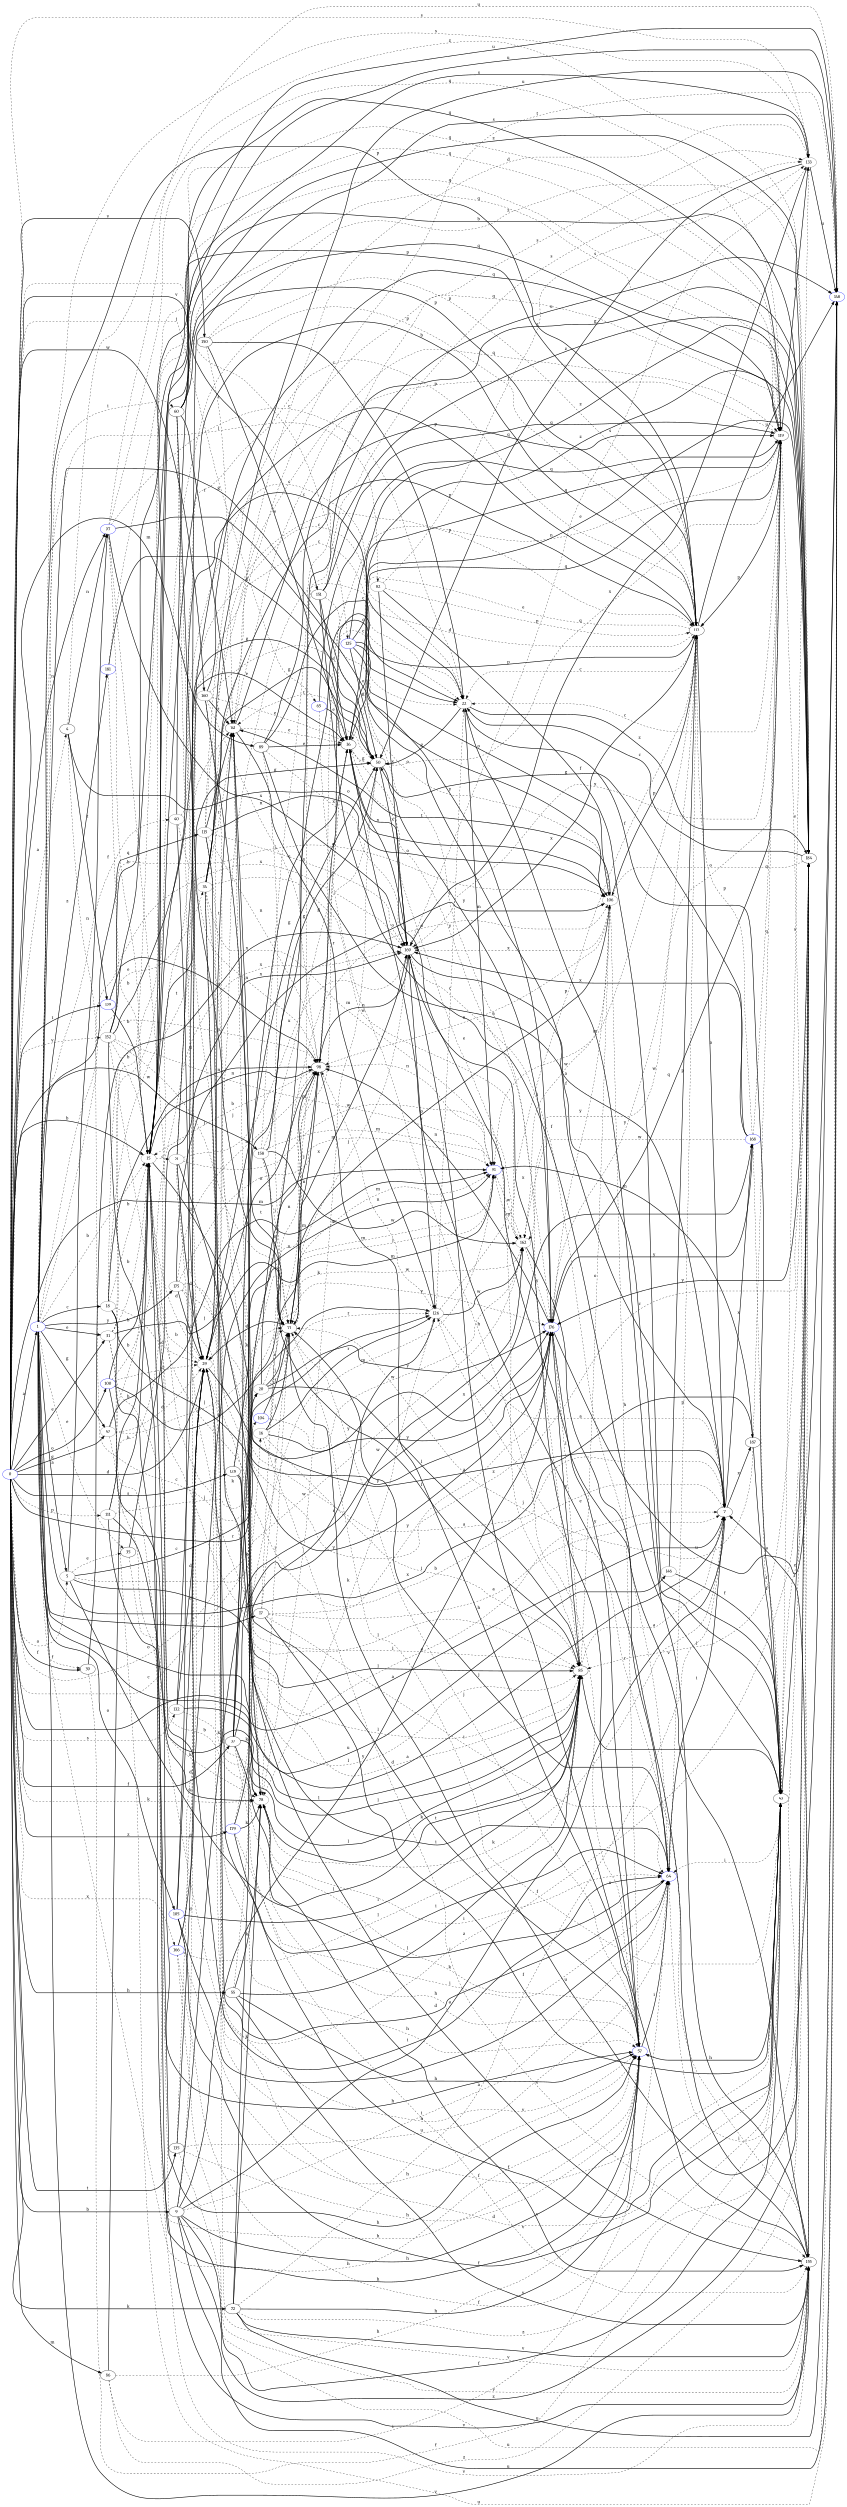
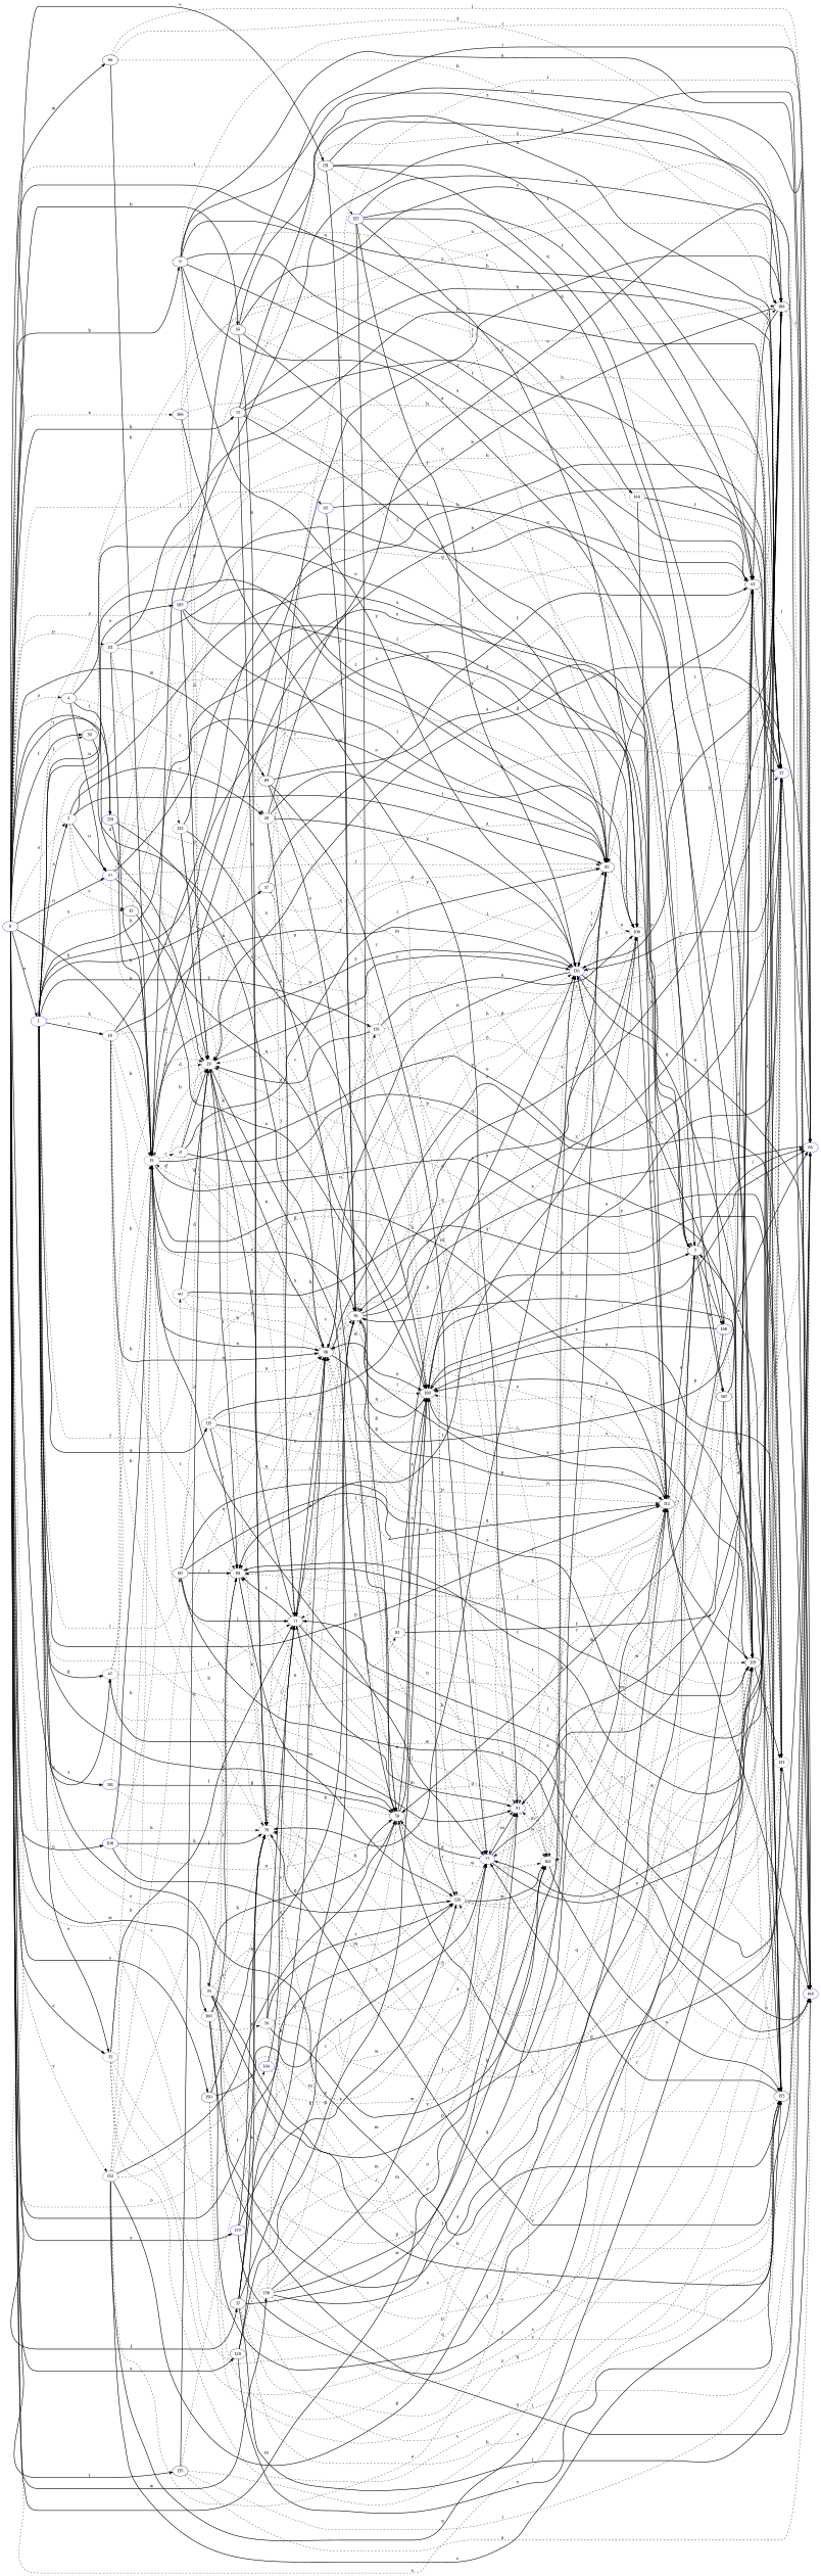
  strict digraph {
    fontname=Merriweather
    rankdir=LR
    node [color=black fontname=Merriweather]
    edge [fontname=Merriweather style=bold]
    0 [color=blue]
    1 [color=blue]
    4
    5 [color=gray40]
    9
    15 [color=gray40]
    16 [color=gray40]
    29 [color=gray40]
    31 [color=gray40]
    37
    39
    47 [color=gray40]
    55
    65 [color=blue]
    72
    78 [color=gray40]
    86
    89
    91 [color=blue]
    97 [color=blue]
    100 [color=blue]
    104 [color=blue]
    111 [color=gray40]
    125 [color=blue]
    126 [color=gray40]
    128
    132 [color=gray40]
    133 [color=gray40]
    135
    139 [color=blue]
    146 [color=gray40]
    150
    151
    152 [color=gray40]
    158 [color=gray40]
    160 [color=gray40]
    166 [color=blue]
    179 [color=blue]
    7
    17
    18 [color=gray40]
    34 [color=gray40]
    35
    40 [color=gray40]
    50
    57 [color=blue]
    60
    82 [color=gray40]
    85
    105 [color=blue]
    106 [color=gray40]
    112
    115 [color=gray40]
    155
    167
    175 [color=gray40]
    181 [color=blue]
    20 [color=gray40]
    184
    162 [color=gray40]
    64 [color=blue]
    168 [color=blue]
    43
    148 [color=blue]
    176 [color=blue]
    21 [color=gray40]
-   22 [color=gray40]
+   22 [color=blue]
    36
    98
    71
    141
    119
    169
    0 -> 1 [label=a]
    0 -> 4 [label=a style=dashed]
    0 -> 5 [label=a style=dashed]
    0 -> 9 [label=b]
    0 -> 15 [label=b]
    0 -> 16 [label=c style=dashed]
    0 -> 29 [label=d]
    0 -> 31 [label=e]
    0 -> 37 [label=f]
    0 -> 39 [label=f]
    0 -> 47 [label=g]
    0 -> 55 [label=h]
    0 -> 65 [label=j style=dashed]
    0 -> 72 [label=k]
    0 -> 78 [label=k style=dashed]
    0 -> 86 [label=m]
    0 -> 89 [label=m]
    0 -> 91 [label=m]
    0 -> 97 [label=n]
    0 -> 100 [label=o]
    0 -> 104 [label=o style=dashed]
    0 -> 111 [label=p style=dashed]
    0 -> 125 [label=r style=dashed]
    0 -> 126 [label=r]
    0 -> 128 [label=s]
    0 -> 132 [label=s style=dashed]
    0 -> 133 [label=s style=dashed]
    0 -> 135 [label=t]
    0 -> 139 [label=t]
    0 -> 146 [label=u]
    0 -> 150 [label=v]
    0 -> 151 [label=v]
    0 -> 152 [label=v style=dashed]
    0 -> 158 [label=w]
    0 -> 160 [label=w]
    0 -> 166 [label=x style=dashed]
    0 -> 179 [label=z]
    1 -> 5 [label=a]
    1 -> 15 [label=b style=dashed]
    1 -> 31 [label=e]
    1 -> 39 [label=f style=dashed]
    1 -> 47 [label=g]
    1 -> 133 [label=s style=dashed]
    1 -> 7 [label=a]
    1 -> 17 [label=c]
    1 -> 18 [label=c]
    1 -> 34 [label=e style=dashed]
    1 -> 35 [label=e style=dashed]
    1 -> 40 [label=f style=dashed]
    1 -> 50 [label=g]
    1 -> 57 [label=h style=dashed]
    1 -> 60 [label=i style=dashed]
    1 -> 82 [label=l style=dashed]
    1 -> 85 [label=l]
    1 -> 105 [label=o]
    1 -> 106 [label=o style=dashed]
    1 -> 112 [label=p]
    1 -> 115 [label=q]
    1 -> 155 [label=v]
    1 -> 167 [label=x]
    1 -> 175 [label=y]
    1 -> 181 [label=z]
    4 -> 97 [label=n]
    4 -> 139 [label=t]
    4 -> 106 [label=o]
    4 -> 20 [label=c style=dashed]
    4 -> 184 [label=z style=dashed]
    5 -> 97 [label=n]
    5 -> 7 [label=a]
    5 -> 35 [label=e style=dashed]
    5 -> 85 [label=l]
    5 -> 20 [label=c]
    5 -> 162 [label=w style=dashed]
    9 -> 29 [label=d style=dashed]
    9 -> 7 [label=a]
    9 -> 57 [label=h]
    9 -> 184 [label=z]
    9 -> 64 [label=i style=dashed]
    9 -> 168 [label=x]
    9 -> 43 [label=f]
    9 -> 148 [label=u]
    9 -> 176 [label=y]
    15 -> 29 [label=d style=dashed]
    15 -> 133 [label=s]
    15 -> 57 [label=h]
    15 -> 64 [label=i]
    15 -> 148 [label=u]
    15 -> 176 [label=y]
    15 -> 21 [label=c style=dashed]
    15 -> 22 [label=c]
    15 -> 36 [label=e]
    15 -> 98 [label=n]
    16 -> 126 [label=r]
    16 -> 85 [label=l style=dashed]
    16 -> 155 [label=v style=dashed]
    16 -> 176 [label=y]
    16 -> 22 [label=c style=dashed]
    16 -> 98 [label=n style=dashed]
    16 -> 71 [label=j]
    29 -> 15 [label=b style=dashed]
    29 -> 50 [label=g]
    29 -> 57 [label=h style=dashed]
    29 -> 176 [label=y]
    29 -> 98 [label=n]
    29 -> 141 [label=t]
    31 -> 15 [label=b style=dashed]
    31 -> 57 [label=h style=dashed]
    31 -> 112 [label=p style=dashed]
    31 -> 155 [label=v style=dashed]
    31 -> 71 [label=j]
    31 -> 119 [label=q style=dashed]
    37 -> 78 [label=k]
    37 -> 50 [label=g]
    37 -> 57 [label=h style=dashed]
    37 -> 155 [label=v style=dashed]
    37 -> 162 [label=w]
    37 -> 64 [label=i]
    37 -> 36 [label=e]
    37 -> 98 [label=n]
    39 -> 43 [label=f style=dashed]
    39 -> 169 [label=x]
    47 -> 15 [label=b style=dashed]
    47 -> 29 [label=d style=dashed]
    47 -> 91 [label=m]
    47 -> 148 [label=u style=dashed]
    47 -> 71 [label=j style=dashed]
    55 -> 78 [label=k]
    55 -> 57 [label=h]
    55 -> 85 [label=l]
    55 -> 106 [label=o style=dashed]
    55 -> 155 [label=v]
    65 -> 57 [label=h style=dashed]
    65 -> 36 [label=e]
    65 -> 119 [label=q]
    72 -> 78 [label=k]
    72 -> 7 [label=a style=dashed]
    72 -> 57 [label=h]
    72 -> 106 [label=o]
    72 -> 155 [label=v]
    72 -> 184 [label=z style=dashed]
    72 -> 148 [label=u]
    78 -> 15 [label=b style=dashed]
    78 -> 155 [label=v]
    78 -> 64 [label=i style=dashed]
    78 -> 71 [label=j style=dashed]
    86 -> 15 [label=b]
    86 -> 57 [label=h style=dashed]
    86 -> 184 [label=z style=dashed]
    86 -> 64 [label=i style=dashed]
    89 -> 7 [label=a]
    89 -> 184 [label=z]
    89 -> 22 [label=c]
    89 -> 36 [label=e]
    89 -> 71 [label=j style=dashed]
    89 -> 169 [label=x style=dashed]
    91 -> 162 [label=w style=dashed]
    91 -> 98 [label=n style=dashed]
    91 -> 71 [label=j style=dashed]
    97 -> 15 [label=b style=dashed]
    97 -> 85 [label=l style=dashed]
    97 -> 106 [label=o]
    97 -> 148 [label=u style=dashed]
    97 -> 22 [label=c style=dashed]
    97 -> 119 [label=q style=dashed]
    97 -> 169 [label=x]
    100 -> 15 [label=b]
    100 -> 29 [label=d style=dashed]
    100 -> 78 [label=k]
    100 -> 126 [label=r]
    100 -> 169 [label=x style=dashed]
    104 -> 162 [label=w style=dashed]
    104 -> 71 [label=j]
    111 -> 15 [label=b]
    111 -> 57 [label=h]
    111 -> 85 [label=l]
    111 -> 22 [label=c style=dashed]
    111 -> 71 [label=j style=dashed]
    125 -> 50 [label=g]
    125 -> 106 [label=o]
    125 -> 184 [label=z]
    125 -> 43 [label=f]
    125 -> 176 [label=y]
    125 -> 119 [label=q]
    126 -> 78 [label=k style=dashed]
    126 -> 7 [label=a style=dashed]
    126 -> 112 [label=p style=dashed]
    126 -> 162 [label=w]
    126 -> 22 [label=c style=dashed]
    126 -> 98 [label=n style=dashed]
    128 -> 78 [label=k]
    128 -> 91 [label=m style=dashed]
    128 -> 155 [label=v]
    128 -> 169 [label=x]
    132 -> 29 [label=d]
    132 -> 78 [label=k style=dashed]
    132 -> 50 [label=g]
    132 -> 85 [label=l]
    133 -> 29 [label=d style=dashed]
    133 -> 50 [label=g]
    133 -> 148 [label=u]
    133 -> 169 [label=x]
    135 -> 29 [label=d]
    135 -> 57 [label=h style=dashed]
-   135 -> 64 [label=u style=dashed]
+   135 -> 64 [label=i style=dashed]
    135 -> 148 [label=u style=dashed]
    135 -> 22 [label=c style=dashed]
    139 -> 15 [label=b]
    139 -> 98 [label=n]
    139 -> 169 [label=x style=dashed]
    146 -> 112 [label=p]
    146 -> 43 [label=f]
    150 -> 112 [label=p style=dashed]
    150 -> 184 [label=z style=dashed]
    150 -> 22 [label=c]
    150 -> 36 [label=e]
    150 -> 141 [label=t style=dashed]
    151 -> 85 [label=l style=dashed]
    151 -> 184 [label=z]
    151 -> 43 [label=f]
    151 -> 36 [label=e]
    151 -> 119 [label=q]
    152 -> 15 [label=b style=dashed]
    152 -> 91 [label=m style=dashed]
    152 -> 7 [label=a style=dashed]
    152 -> 50 [label=g]
    152 -> 112 [label=p]
    152 -> 155 [label=v]
    152 -> 98 [label=n style=dashed]
    152 -> 71 [label=j style=dashed]
    152 -> 119 [label=q]
    158 -> 91 [label=m style=dashed]
    158 -> 133 [label=s style=dashed]
    158 -> 50 [label=g style=dashed]
    158 -> 85 [label=l]
    158 -> 162 [label=w]
    158 -> 22 [label=c]
    158 -> 71 [label=j style=dashed]
    160 -> 78 [label=k style=dashed]
    160 -> 7 [label=a]
    160 -> 106 [label=o style=dashed]
    160 -> 36 [label=e style=dashed]
    160 -> 98 [label=n style=dashed]
    160 -> 141 [label=t]
    160 -> 119 [label=q]
    166 -> 29 [label=d style=dashed]
    166 -> 91 [label=m]
    166 -> 85 [label=l style=dashed]
    166 -> 155 [label=v style=dashed]
    166 -> 43 [label=f style=dashed]
    179 -> 78 [label=k]
    179 -> 91 [label=m style=dashed]
    179 -> 126 [label=r]
    179 -> 64 [label=i style=dashed]
    179 -> 43 [label=f]
    7 -> 15 [label=b style=dashed]
    7 -> 78 [label=k style=dashed]
    7 -> 167 [label=x]
    7 -> 64 [label=i]
    7 -> 168 [label=x]
    17 -> 7 [label=a style=dashed]
    17 -> 64 [label=i style=dashed]
    17 -> 43 [label=f]
    17 -> 176 [label=y style=dashed]
    17 -> 98 [label=n style=dashed]
    17 -> 71 [label=j style=dashed]
    18 -> 15 [label=b style=dashed]
    18 -> 29 [label=d style=dashed]
    18 -> 78 [label=k style=dashed]
    18 -> 57 [label=h]
    18 -> 176 [label=y]
    18 -> 98 [label=n]
    18 -> 141 [label=t style=dashed]
    18 -> 119 [label=q style=dashed]
    34 -> 91 [label=m style=dashed]
    34 -> 7 [label=a style=dashed]
    34 -> 50 [label=g]
    34 -> 112 [label=p]
    34 -> 155 [label=v style=dashed]
    34 -> 162 [label=w style=dashed]
    34 -> 64 [label=i]
    34 -> 148 [label=u]
    34 -> 141 [label=t style=dashed]
    34 -> 119 [label=q style=dashed]
    35 -> 184 [label=z style=dashed]
    35 -> 169 [label=x]
    40 -> 29 [label=d]
    40 -> 133 [label=s]
    40 -> 112 [label=p style=dashed]
    40 -> 98 [label=n style=dashed]
    50 -> 78 [label=k style=dashed]
-   106 -> 162 [label=w style=dashed]
+   50 -> 162 [label=w style=dashed]
    50 -> 176 [label=y]
    50 -> 141 [label=t style=dashed]
    50 -> 119 [label=q style=dashed]
    50 -> 169 [label=x]
    57 -> 78 [label=k style=dashed]
    57 -> 64 [label=i]
    57 -> 176 [label=y]
    57 -> 71 [label=j style=dashed]
    57 -> 141 [label=t]
    57 -> 169 [label=x]
    60 -> 29 [label=d style=dashed]
    60 -> 85 [label=l style=dashed]
    60 -> 112 [label=p]
    60 -> 184 [label=z]
    60 -> 148 [label=u]
    60 -> 71 [label=j]
    60 -> 141 [label=t]
    60 -> 119 [label=q style=dashed]
    82 -> 133 [label=s style=dashed]
    82 -> 112 [label=p style=dashed]
    82 -> 43 [label=f]
    82 -> 169 [label=x]
    85 -> 29 [label=d style=dashed]
    85 -> 78 [label=k]
    85 -> 7 [label=a style=dashed]
    85 -> 106 [label=o style=dashed]
    85 -> 176 [label=y]
    85 -> 36 [label=e style=dashed]
    105 -> 29 [label=d]
    105 -> 57 [label=h style=dashed]
    105 -> 85 [label=l]
    105 -> 112 [label=p]
    105 -> 64 [label=i]
    105 -> 43 [label=f]
    106 -> 57 [label=h style=dashed]
    106 -> 112 [label=p]
    106 -> 176 [label=y style=dashed]
    106 -> 98 [label=n style=dashed]
    106 -> 141 [label=t]
    106 -> 169 [label=x style=dashed]
    112 -> 15 [label=b]
    112 -> 29 [label=d style=dashed]
    112 -> 91 [label=m style=dashed]
    112 -> 7 [label=a]
    112 -> 148 [label=u]
    112 -> 176 [label=y style=dashed]
    112 -> 22 [label=c style=dashed]
    112 -> 36 [label=e style=dashed]
    112 -> 169 [label=x]
    115 -> 85 [label=l style=dashed]
    115 -> 106 [label=o]
    115 -> 112 [label=p style=dashed]
    115 -> 64 [label=i]
    115 -> 98 [label=n style=dashed]
    115 -> 141 [label=t]
    115 -> 119 [label=q style=dashed]
    115 -> 169 [label=x style=dashed]
    155 -> 126 [label=r style=dashed]
    155 -> 7 [label=a]
    155 -> 22 [label=c]
    155 -> 36 [label=e]
    155 -> 169 [label=x]
    167 -> 91 [label=m]
    167 -> 43 [label=f]
    167 -> 71 [label=j style=dashed]
    167 -> 119 [label=q style=dashed]
    175 -> 29 [label=d]
    175 -> 78 [label=k style=dashed]
    175 -> 91 [label=m style=dashed]
    175 -> 85 [label=l style=dashed]
    175 -> 106 [label=o]
    175 -> 184 [label=z style=dashed]
-   175 -> 98 [label=n style=dashed]
+   98 -> 175 [label=n style=dashed]
    181 -> 15 [label=b style=dashed]
    181 -> 50 [label=g]
    181 -> 119 [label=q style=dashed]
    20 -> 91 [label=m style=dashed]
    20 -> 126 [label=r style=dashed]
    20 -> 85 [label=l]
    20 -> 148 [label=u]
    20 -> 176 [label=y]
    20 -> 71 [label=j]
    184 -> 15 [label=b]
    184 -> 85 [label=l style=dashed]
    184 -> 106 [label=o style=dashed]
    184 -> 64 [label=i style=dashed]
    184 -> 43 [label=f]
    184 -> 176 [label=y]
    184 -> 22 [label=c]
    184 -> 36 [label=e]
    162 -> 91 [label=m style=dashed]
    162 -> 155 [label=v]
    162 -> 176 [label=y style=dashed]
    64 -> 29 [label=d]
-   64 -> 112 [label=p style=dashed]
+   112 -> 64 [label=p style=dashed]
    64 -> 71 [label=j]
    168 -> 50 [label=g]
    168 -> 112 [label=p style=dashed]
    168 -> 162 [label=w style=dashed]
    168 -> 43 [label=f style=dashed]
    168 -> 176 [label=y]
    168 -> 119 [label=q style=dashed]
    168 -> 169 [label=x]
    43 -> 29 [label=d style=dashed]
    43 -> 133 [label=s style=dashed]
    43 -> 57 [label=h]
    43 -> 85 [label=l]
    43 -> 184 [label=z style=dashed]
    43 -> 64 [label=i style=dashed]
    148 -> 141 [label=t style=dashed]
    176 -> 85 [label=l style=dashed]
    176 -> 148 [label=u]
    176 -> 98 [label=n]
    176 -> 119 [label=q]
    21 -> 29 [label=d]
    21 -> 57 [label=h style=dashed]
    21 -> 85 [label=l]
    21 -> 162 [label=w style=dashed]
    21 -> 43 [label=f style=dashed]
    21 -> 22 [label=c style=dashed]
    21 -> 119 [label=q]
    21 -> 169 [label=x style=dashed]
    22 -> 91 [label=m]
    22 -> 50 [label=g]
    22 -> 184 [label=z]
    22 -> 43 [label=f]
    36 -> 50 [label=g style=dashed]
    36 -> 184 [label=z]
    36 -> 64 [label=i]
    36 -> 176 [label=y style=dashed]
    36 -> 119 [label=q]
    36 -> 169 [label=x]
    98 -> 15 [label=b style=dashed]
    98 -> 57 [label=h]
    98 -> 112 [label=p]
    98 -> 36 [label=e style=dashed]
    98 -> 71 [label=j]
    71 -> 29 [label=d]
    71 -> 91 [label=m]
    71 -> 133 [label=s style=dashed]
    71 -> 162 [label=w style=dashed]
    71 -> 43 [label=f style=dashed]
    71 -> 148 [label=u]
    71 -> 176 [label=y style=dashed]
    71 -> 98 [label=n]
    71 -> 141 [label=t]
    141 -> 78 [label=k style=dashed]
    141 -> 126 [label=r]
    141 -> 36 [label=e style=dashed]
    141 -> 119 [label=q]
    119 -> 133 [label=s]
    119 -> 112 [label=p]
    119 -> 155 [label=v style=dashed]
    119 -> 162 [label=w style=dashed]
    119 -> 22 [label=c style=dashed]
    119 -> 98 [label=n style=dashed]
    119 -> 141 [label=t style=dashed]
    119 -> 169 [label=x style=dashed]
    169 -> 126 [label=r]
    169 -> 133 [label=s style=dashed]
    169 -> 7 [label=a]
-   169 -> 64 [label=i style=dashed]
+   169 -> 64 [label=i]
    169 -> 98 [label=n]
    169 -> 71 [label=j style=dashed]
  }
